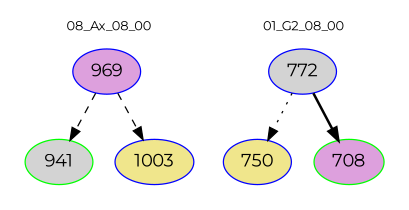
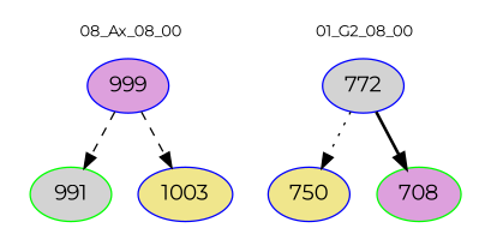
  digraph {
    fontname=Montserrat
    node [color=blue fillcolor=plum fontname=Montserrat style=filled]
    edge [color=black fontname=Montserrat style=dashed]
-   n1 [label=969]
-   n2 [color=green fillcolor=lightgrey label=941]
+   n1 [label=999]
+   n2 [color=green fillcolor=lightgrey label=991]
    n3 [fillcolor=khaki label=1003]
    n4 [fillcolor=lightgrey label=772]
    n5 [fillcolor=khaki label=750]
    n6 [color=green label=708]
    subgraph cluster_1 {
      color=white
      fontsize=10
      label="08_Ax_08_00"
      n1
      n2
      n3
    }
    subgraph cluster_2 {
      color=white
      fontsize=10
      label="01_G2_08_00"
      n4
      n5
      n6
    }
    n1 -> n2
    n1 -> n3
    n4 -> n5 [style=dotted]
    n4 -> n6 [style=bold]
  }
